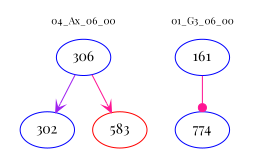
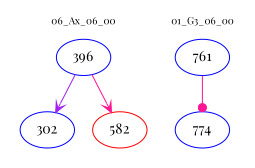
  digraph {
    fontname="Playfair Display"
    node [color=blue fontname="Playfair Display"]
    edge [arrowhead=vee color=deeppink fontname="Playfair Display"]
-   n1 [label=306]
+   n1 [label=396]
    n2 [label=302]
-   n3 [color=red label=583]
-   n4 [label=161]
+   n3 [color=red label=582]
+   n4 [label=761]
    n5 [label=774]
    subgraph cluster_1 {
      color=white
      fontsize=10
-     label="04_Ax_06_00"
+     label="06_Ax_06_00"
      n1
      n2
      n3
    }
    subgraph cluster_2 {
      color=white
      fontsize=10
      label="01_G3_06_00"
      n4
      n5
    }
    n1 -> n2 [color=purple]
    n1 -> n3
    n4 -> n5 [arrowhead=dot]
  }
